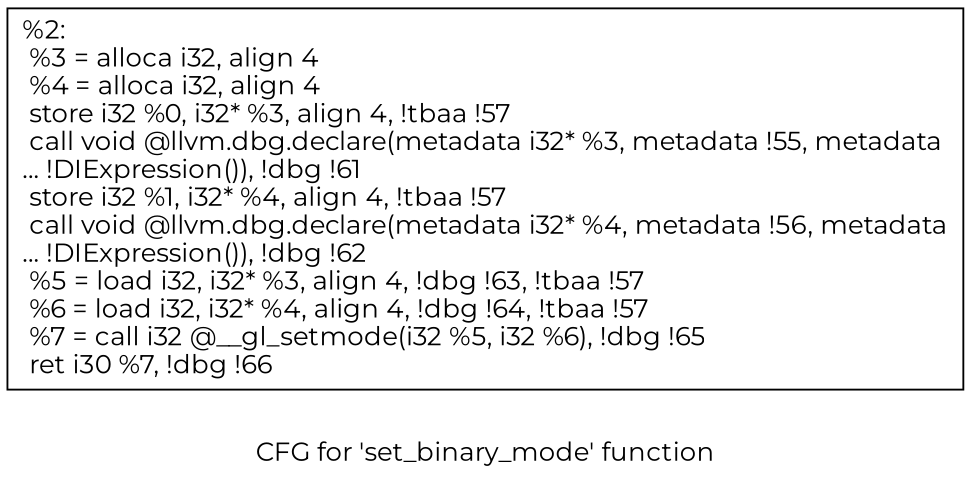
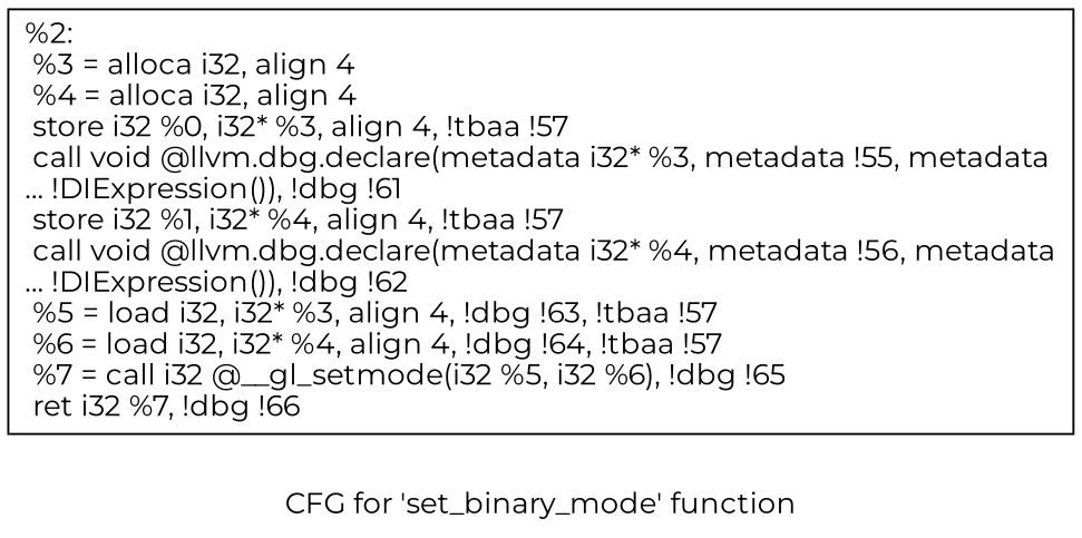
  digraph {
    label="CFG for 'set_binary_mode' function"
    fontname=Montserrat
-   n1 [label="{%2:\l  %3 = alloca i32, align 4\l  %4 = alloca i32, align 4\l  store i32 %0, i32* %3, align 4, !tbaa !57\l  call void @llvm.dbg.declare(metadata i32* %3, metadata !55, metadata\l... !DIExpression()), !dbg !61\l  store i32 %1, i32* %4, align 4, !tbaa !57\l  call void @llvm.dbg.declare(metadata i32* %4, metadata !56, metadata\l... !DIExpression()), !dbg !62\l  %5 = load i32, i32* %3, align 4, !dbg !63, !tbaa !57\l  %6 = load i32, i32* %4, align 4, !dbg !64, !tbaa !57\l  %7 = call i32 @__gl_setmode(i32 %5, i32 %6), !dbg !65\l  ret i30 %7, !dbg !66\l}" shape=record fontname=Montserrat]
+   n1 [label="{%2:\l  %3 = alloca i32, align 4\l  %4 = alloca i32, align 4\l  store i32 %0, i32* %3, align 4, !tbaa !57\l  call void @llvm.dbg.declare(metadata i32* %3, metadata !55, metadata\l... !DIExpression()), !dbg !61\l  store i32 %1, i32* %4, align 4, !tbaa !57\l  call void @llvm.dbg.declare(metadata i32* %4, metadata !56, metadata\l... !DIExpression()), !dbg !62\l  %5 = load i32, i32* %3, align 4, !dbg !63, !tbaa !57\l  %6 = load i32, i32* %4, align 4, !dbg !64, !tbaa !57\l  %7 = call i32 @__gl_setmode(i32 %5, i32 %6), !dbg !65\l  ret i32 %7, !dbg !66\l}" shape=record fontname=Montserrat]
  }
